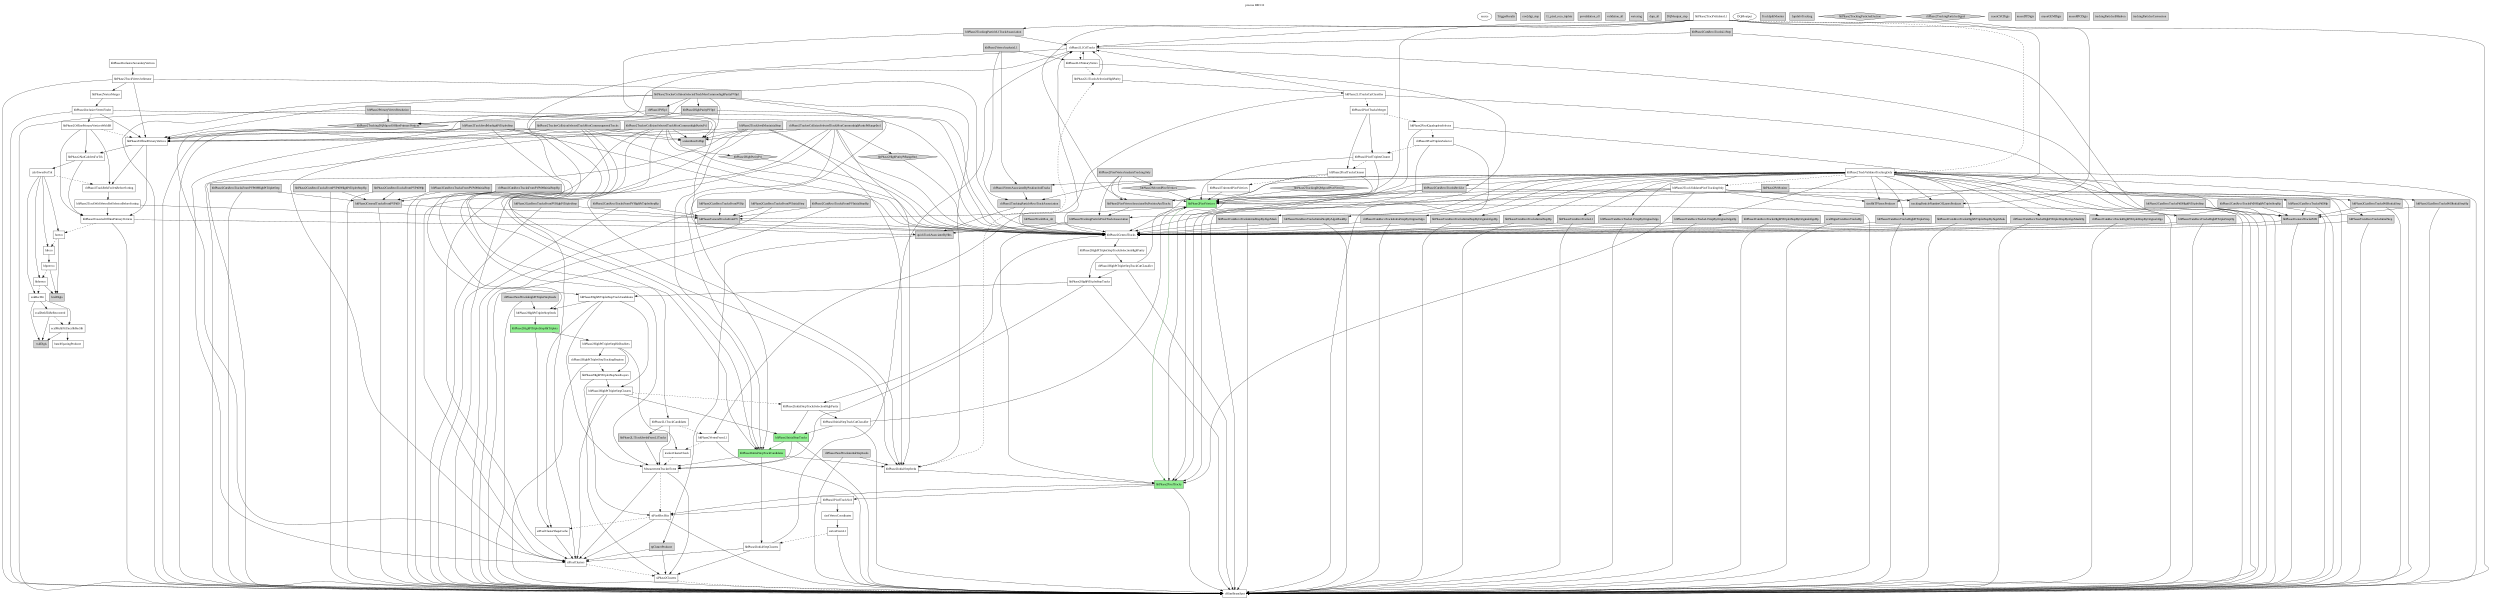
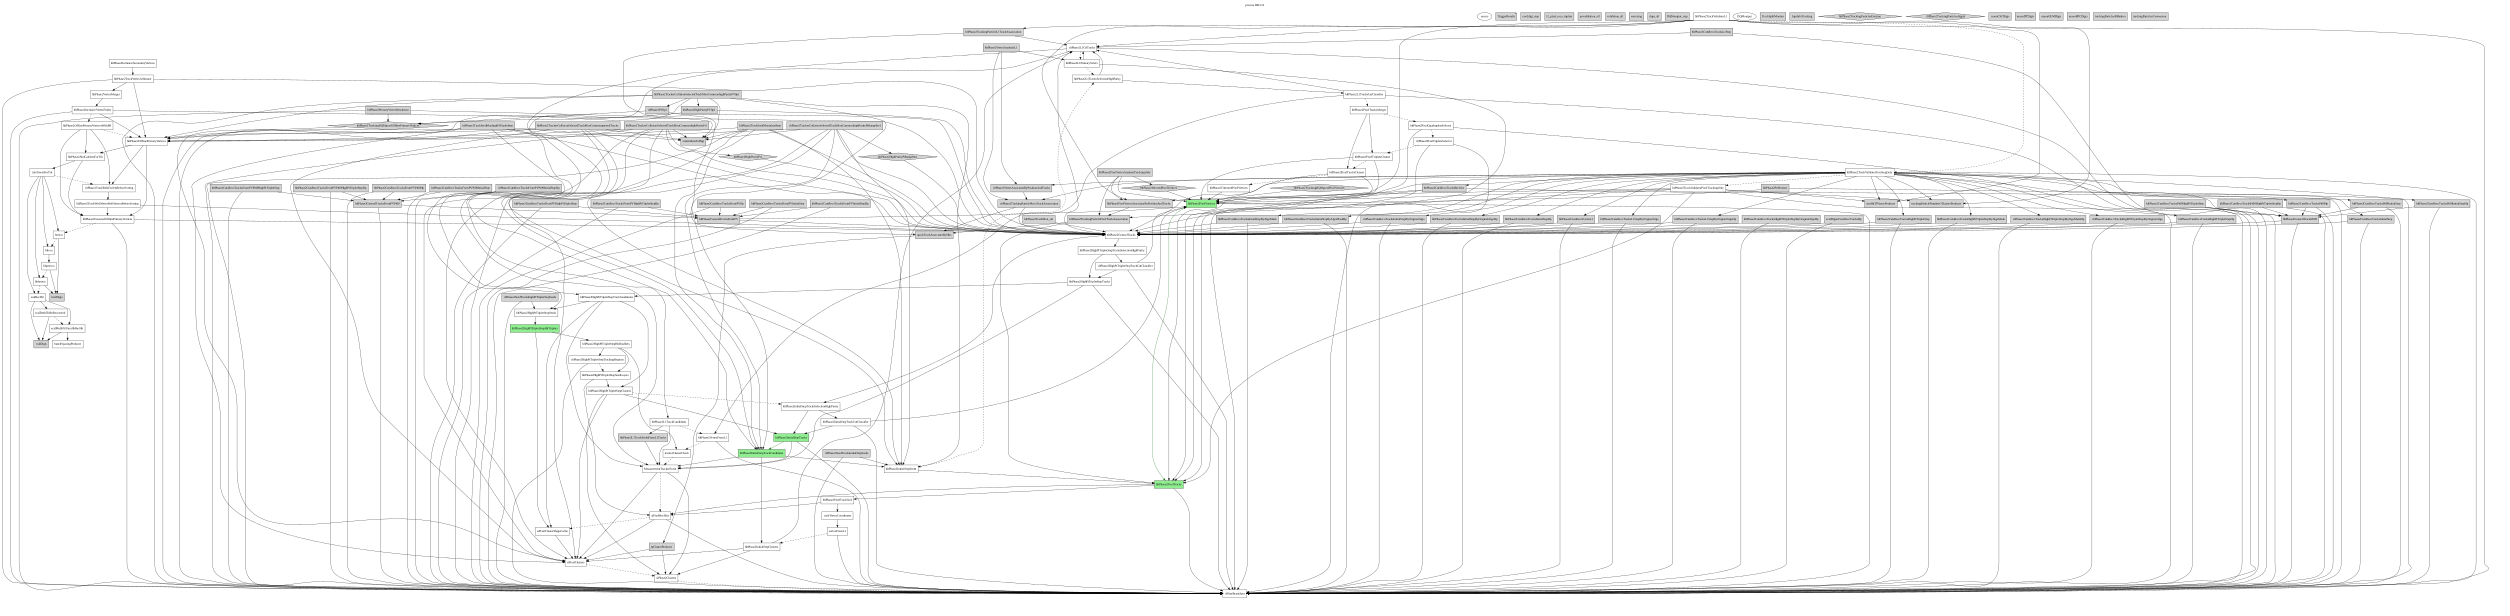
  digraph {
    fontname="Liberation Serif"
    label="process RECO2"
    labelloc=top
    node [color=black fillcolor=lightgrey fontname="Liberation Serif" shape=box style=filled]
    edge [fontname="Liberation Serif"]
    n1 [fillcolor=white label=source shape=oval]
    n2 [label=TriggerResults shape=note]
    n3 [label=raw2digi_step]
    n4 [label=l1_pixel_reco_triplets]
    n5 [label=prevalidation_all]
    n6 [label=validation_all]
    n7 [label=vertexing]
    n8 [label=dqm_all]
    n9 [label=DQMoutput_step]
    n10 [fillcolor=white label=offlineBeamSpot]
    n11 [fillcolor=white label=siPhase2Clusters]
    n12 [fillcolor=white label=siPixelClusters]
    n13 [fillcolor=white label=siPixelClusterShapeCache]
    n14 [fillcolor=white label=siPixelRecHits]
    n15 [fillcolor=white label=MeasurementTrackerEvent]
    n16 [fillcolor=white label=trackerClusterCheck]
    n17 [fillcolor=white label=hltPhase2VertexFromL1]
    n18 [fillcolor=white label=hltPhase2L1TrackCandidates]
    n19 [label=hltPhase2L1TrackSeedsFromL1Tracks]
    n20 [fillcolor=white label=hltPhase2L1CtfTracks]
    n21 [fillcolor=white label=hltPhase2L1PrimaryVertex]
    n22 [fillcolor=white label=hltPhase2L1TracksSelectionHighPurity]
    n23 [fillcolor=white label=hltPhase2L1TracksCutClassifier]
    n24 [fillcolor=white label=hltPhase2PixelTracksMerger]
    n25 [fillcolor=white label=hltPhase2PixelTracksCleaner]
    n26 [fillcolor=white label=hltPhase2PixelTripletsCleaner]
    n27 [fillcolor=white label=hltPhase2PixelQuadrupletsSelector]
    n28 [fillcolor=white label=hltPhase2InitialStepClusters]
    n29 [fillcolor=white label=vertexFromL1]
    n30 [fillcolor=white label=pixelVertexCoordinates]
    n31 [fillcolor=white label=hltPhase2PixelTrackSoA]
    n32 [fillcolor=lightgreen label=hltPhase2PixelTracks]
    n33 [fillcolor=lightgreen label=hltPhase2PixelVertices]
    n34 [fillcolor=white label=hltPhase2TrimmedPixelVertices]
    n35 [fillcolor=white label=hltPhase2PixelTripletsSelector]
    n36 [fillcolor=white label=hltPhase2InitialStepSeeds]
    n37 [fillcolor=lightgreen label=hltPhase2InitialStepTrackCandidates]
    n38 [fillcolor=lightgreen label=hltPhase2InitialStepTracks]
    n39 [fillcolor=white label=hltPhase2InitialStepTrackCutClassifier]
    n40 [fillcolor=white label=hltPhase2InitialStepTracksSelectionHighPurity]
    n41 [fillcolor=white label=hltPhase2HighPtTripletStepClusters]
    n42 [fillcolor=white label=hltPhase2HighPtTripletStepSeedLayers]
    n43 [fillcolor=white label=hltPhase2HighPtTripletStepTrackingRegions]
    n44 [fillcolor=white label=hltPhase2HighPtTripletStepHitDoublets]
    n45 [fillcolor=lightgreen label=hltPhase2HighPtTripletStepHitTriplets]
    n46 [fillcolor=white label=hltPhase2HighPtTripletStepSeeds]
    n47 [fillcolor=white label=hltPhase2HighPtTripletStepTrackCandidates]
    n48 [fillcolor=white label=hltPhase2HighPtTripletStepTracks]
    n49 [fillcolor=white label=hltPhase2HighPtTripletStepTrackCutClassifier]
    n50 [fillcolor=white label=hltPhase2HighPtTripletStepTracksSelectionHighPurity]
    n51 [fillcolor=white label=hltPhase2GeneralTracks]
    n52 [fillcolor=white label=hltPhase2TrackValidatorPixelTrackingOnly]
    n53 [label=hltPhase2PixelVertexAssociatorByPositionAndTracks]
    n54 [label=hltPhase2TrackingParticlePixelTrackAsssociation]
    n55 [label=simHitTPAssocProducer]
    n56 [label=trackingParticleNumberOfLayersProducer]
    n57 [label=quickTrackAssociatorByHits]
    n58 [fillcolor=white label=hltPhase2TrackValidatorTrackingOnly]
    n59 [label=hltPhase2CutsRecoTracksBtvLike]
    n60 [label=hltPhase2CutsRecoTracksHighPtTripletStep]
    n61 [label=hltPhase2CutsRecoTracksHighPtTripletStepByAlgoMask]
    n62 [label=hltPhase2CutsRecoTracksHighPtTripletStepByAlgoMaskHp]
    n63 [label=hltPhase2CutsRecoTracksHighPtTripletStepByOriginalAlgo]
    n64 [label=hltPhase2CutsRecoTracksHighPtTripletStepHp]
    n65 [label=hltPhase2CutsRecoTracksInitialStep]
    n66 [label=hltPhase2CutsRecoTracksInitialStepByAlgoMask]
    n67 [label=hltPhase2CutsRecoTracksInitialStepByAlgoMaskHp]
    n68 [label=hltPhase2CutsRecoTracksInitialStepByOriginalAlgo]
    n69 [label=hltPhase2CutsRecoTracksInitialStepByOriginalAlgoHp]
    n70 [label=hltPhase2CutsRecoTracksInitialStepHp]
    n71 [label=hltPhase2CutsRecoTracksL1]
    n72 [label=hltPhase2CutsRecoTracksL1StepByOriginalAlgo]
    n73 [label=hltPhase2CutsRecoTracksL1StepByOriginalAlgoHp]
    n74 [label=hltPhase2CutsRecoTracksPt09Hp]
    n75 [label=hltPhase2CutsRecoTracksPt09InitialStep]
    n76 [label=hltPhase2CutsRecoTracksPt09InitialStepHp]
    n77 [label=hltPhase2GeneralTracksPt09]
    n78 [label=hltPhase2TrackingParticleRecoTrackAsssociation]
    n79 [label=hltPhase2VertexAssociatorByPositionAndTracks]
    n80 [fillcolor=white label=hltPhase2TrackValidatorL1]
    n81 [label=hltPhase2TrackingParticleL1TrackAsssociation]
    n82 [fillcolor=white label=bunchSpacingProducer]
    n83 [fillcolor=white label=ecalMultiFitUncalibRecHit]
    n84 [label=ecalDigis]
    n85 [fillcolor=white label=ecalDetIdToBeRecovered]
    n86 [fillcolor=white label=ecalRecHit]
    n87 [fillcolor=white label=hbhereco]
    n88 [label=hcalDigis]
    n89 [fillcolor=white label=hfprereco]
    n90 [fillcolor=white label=hfreco]
    n91 [fillcolor=white label=horeco]
    n92 [fillcolor=white label=hltPhase2UnsortedOfflinePrimaryVertices]
    n93 [fillcolor=white label=hltPhase2TrackWithVertexRefSelectorBeforeSorting]
    n94 [fillcolor=white label=hltPhase2TrackRefsForJetsBeforeSorting]
    n95 [fillcolor=white label=caloTowerForTrk]
    n96 [fillcolor=white label=hltPhase2Ak4CaloJetsForTrk]
    n97 [fillcolor=white label=hltPhase2OfflinePrimaryVertices]
    n98 [fillcolor=white label=hltPhase2OfflinePrimaryVerticesWithBS]
    n99 [fillcolor=white label=hltPhase2InclusiveVertexFinder]
    n100 [fillcolor=white label=hltPhase2VertexMerger]
    n101 [fillcolor=white label=hltPhase2TrackVertexArbitrator]
    n102 [fillcolor=white label=hltPhase2InclusiveSecondaryVertices]
    n103 [fillcolor=white label=DQMoutput shape=oval]
    n104 [label=TrackSplitMonitor]
    n105 [label=dqmInfoTracking]
    n106 [label=hltPhase2CutsRecoTracksFromPVHighPtTripletStep]
    n107 [label=hltPhase2GeneralTracksFromPV]
    n108 [label=hltPhase2CutsRecoTracksFromPVHighPtTripletStepHp]
    n109 [label=hltPhase2CutsRecoTracksFromPVHp]
    n110 [label=hltPhase2CutsRecoTracksFromPVInitialStep]
    n111 [label=hltPhase2CutsRecoTracksFromPVInitialStepHp]
    n112 [label=hltPhase2CutsRecoTracksFromPVPt09HighPtTripletStep]
    n113 [label=hltPhase2GeneralTracksFromPVPt09]
    n114 [label=hltPhase2CutsRecoTracksFromPVPt09HighPtTripletStepHp]
    n115 [label=hltPhase2CutsRecoTracksFromPVPt09Hp]
    n116 [label=hltPhase2CutsRecoTracksFromPVPt09InitialStep]
    n117 [label=hltPhase2CutsRecoTracksFromPVPt09InitialStepHp]
    n118 [label=hltPhase2CutsRecoTracksHighPtTripletStepByOriginalAlgoHp]
    n119 [label=ecalDigis2CutsRecoTracksHp]
    n120 [label=hltPhase2CutsRecoTracksL1Step]
    n121 [label=hltPhase2CutsRecoTracksPt09HighPtTripletStep]
    n122 [label=hltPhase2CutsRecoTracksPt09HighPtTripletStepHp]
    n123 [label=hltPhase2HighPurityPV0p1]
    n124 [label=hltPhase2TrackingDQMgoodOfflinePrimaryVertices shape=diamond]
    n125 [label=hltPhase2HighPurityPt1 shape=diamond]
    n126 [label=hltPhase2HighPurityPtRange0to1 shape=diamond]
    n127 [label=hltPhase2PV0p1]
    n128 [label=hltPhase2PixelVertexAnalysisTrackingOnly]
    n129 [label=hltPhase2SelectedPixelVertices shape=diamond]
    n130 [label=hltPhase2PrimaryVertexResolution]
    n131 [label=scalersRawToDigi]
    n132 [label=hltPhase2PvMonitor]
    n133 [label=hltPhase2SeedTrackshighPtTripletStepSeeds]
    n134 [label=hltPhase2SeedTracksinitialStepSeeds]
    n135 [label=hltPhase2TrackMon_ckf]
    n136 [label=hltPhase2TrackSeedMonhighPtTripletStep]
    n137 [label=hltPhase2TrackSeedMoninitialStep]
    n138 [label=hltPhase2TrackerCollisionSelectedTrackMonCommongeneralTracks]
    n139 [label=hltPhase2TrackerCollisionSelectedTrackMonCommonhighPurityPV0p1]
    n140 [label=hltPhase2TrackerCollisionSelectedTrackMonCommonhighPurityPt1]
    n141 [label=hltPhase2TrackerCollisionSelectedTrackMonCommonhighPurityPtRange0to1]
    n142 [label=hltPhase2TrackingDQMgoodPixelVertices shape=diamond]
    n143 [label=tpClusterProducer]
    n144 [label=hltPhase2TrackingParticlesElectron shape=diamond]
    n145 [label=hltPhase2TrackingParticlesSignal shape=diamond]
    n146 [label=hltPhase2VertexAnalysisL1]
    n147 [label=muonCSCDigis]
    n148 [label=muonDTDigis]
    n149 [label=muonGEMDigis]
    n150 [label=muonRPCDigis]
    n151 [label=trackingParticlesBHadron]
    n152 [label=trackingParticlesConversion]
    n11 -> n10 [style=dashed]
    n12 -> n11 [style=dashed]
    n13 -> n12
    n14 -> n10
    n14 -> n12
    n14 -> n13 [style=dashed]
    n15 -> n11
    n15 -> n12
    n15 -> n14 [style=dashed]
    n16 -> n15 [style=dashed]
    n17 -> n10
    n17 -> n16 [style=dashed]
    n18 -> n15
    n18 -> n17 [style=dashed]
    n18 -> n19
    n19 -> n15
    n20 -> n10
    n20 -> n15
    n20 -> n18
    n20 -> n21 [style=dashed]
    n21 -> n10
    n21 -> n20
    n21 -> n22 [style=dashed]
    n22 -> n20
    n22 -> n23
    n23 -> n10
    n23 -> n17
    n23 -> n20
    n23 -> n24 [style=dashed]
    n24 -> n25
    n24 -> n26
    n24 -> n27 [style=dashed]
    n25 -> n32
    n25 -> n33
    n25 -> n34 [style=dashed]
    n26 -> n25 [style=dashed]
    n26 -> n32
    n26 -> n33
    n27 -> n10
    n27 -> n32
    n27 -> n35 [style=dashed]
    n28 -> n11
    n28 -> n12
    n28 -> n20
    n29 -> n10
    n29 -> n28 [style=dashed]
    n30 -> n29
    n31 -> n14
    n31 -> n30
    n32 -> n10
    n32 -> n14
    n32 -> n31
    n33 -> n10
    n33 -> n32 [color=darkgreen]
    n34 -> n33
    n35 -> n10
    n35 -> n26 [style=dashed]
    n35 -> n32
    n36 -> n22 [style=dashed]
    n36 -> n32
    n37 -> n15
    n37 -> n28
    n37 -> n36
    n38 -> n10
    n38 -> n15
    n38 -> n37 [color=darkgreen]
    n39 -> n10
    n39 -> n33
    n39 -> n38
    n40 -> n38
    n40 -> n39
    n41 -> n11
    n41 -> n12
    n41 -> n38
    n41 -> n40 [style=dashed]
    n42 -> n14
    n42 -> n41
    n43 -> n10
    n43 -> n42 [style=dashed]
    n44 -> n16
    n44 -> n42
    n44 -> n43
    n45 -> n13
    n45 -> n44
    n46 -> n45
    n47 -> n13
    n47 -> n15
    n47 -> n41
    n47 -> n46
    n48 -> n10
    n48 -> n15
    n48 -> n47
    n49 -> n10
    n49 -> n33
    n49 -> n48
    n50 -> n48
    n50 -> n49
    n51 -> n20
    n51 -> n40
    n51 -> n50
    n52 -> n10
    n52 -> n32
    n52 -> n33
    n52 -> n53
    n52 -> n54
    n52 -> n55
    n52 -> n56
    n53 -> n54
    n54 -> n32
    n54 -> n57
    n57 -> n143
    n58 -> n10
    n58 -> n33
    n58 -> n51
    n58 -> n52 [style=dashed]
    n58 -> n55
    n58 -> n56
    n58 -> n59
    n58 -> n60
    n58 -> n61
    n58 -> n62
    n58 -> n63
    n58 -> n64
    n58 -> n65
    n58 -> n66
    n58 -> n67
    n58 -> n68
    n58 -> n69
    n58 -> n70
    n58 -> n71
    n58 -> n72
    n58 -> n73
    n58 -> n74
    n58 -> n75
    n58 -> n76
    n58 -> n77
    n58 -> n78
    n58 -> n79
    n59 -> n10
    n59 -> n33
    n59 -> n51
    n60 -> n10
    n60 -> n51
    n61 -> n10
    n61 -> n51
    n62 -> n10
    n62 -> n51
    n63 -> n10
    n63 -> n51
    n64 -> n10
    n64 -> n51
    n65 -> n10
    n65 -> n51
    n66 -> n10
    n66 -> n51
    n67 -> n10
    n67 -> n51
    n68 -> n10
    n68 -> n51
    n69 -> n10
    n69 -> n51
    n70 -> n10
    n70 -> n51
    n71 -> n10
    n71 -> n51
    n72 -> n10
    n72 -> n51
    n73 -> n10
    n73 -> n51
    n74 -> n10
    n74 -> n77
    n75 -> n10
    n75 -> n77
    n76 -> n10
    n76 -> n77
    n77 -> n10
    n77 -> n51
    n78 -> n51
    n78 -> n57
    n79 -> n78
    n80 -> n10
    n80 -> n20
    n80 -> n33
    n80 -> n53
    n80 -> n55
    n80 -> n56
    n80 -> n58 [style=dashed]
    n80 -> n81
    n81 -> n20
    n81 -> n57
    n83 -> n82
    n83 -> n84
    n85 -> n83 [style=dashed]
    n85 -> n84
    n86 -> n83
    n86 -> n84
    n86 -> n85
    n87 -> n86 [style=dashed]
    n87 -> n88
    n89 -> n87 [style=dashed]
    n89 -> n88
    n90 -> n89
    n91 -> n88
    n91 -> n90 [style=dashed]
    n92 -> n10
    n92 -> n51
    n92 -> n91 [style=dashed]
    n93 -> n51
    n93 -> n92
    n94 -> n93
    n95 -> n86
    n95 -> n87
    n95 -> n90
    n95 -> n91
    n95 -> n94 [style=dashed]
    n96 -> n92
    n96 -> n95
    n97 -> n92
    n97 -> n94
    n97 -> n96
    n98 -> n92
    n98 -> n94
    n98 -> n96
    n98 -> n97 [style=dashed]
    n99 -> n10
    n99 -> n51
    n99 -> n97
    n99 -> n98 [style=dashed]
    n100 -> n99
    n101 -> n10
    n101 -> n51
    n101 -> n97
    n101 -> n100
    n102 -> n101
    n106 -> n10
    n106 -> n107
-   n33 -> n107
+   n107 -> n33
    n107 -> n51
    n108 -> n10
    n108 -> n107
    n109 -> n10
    n109 -> n107
    n110 -> n10
    n110 -> n107
    n111 -> n10
    n111 -> n107
    n112 -> n10
    n112 -> n113
    n113 -> n10
    n113 -> n107
    n114 -> n10
    n114 -> n113
    n115 -> n10
    n115 -> n113
    n116 -> n10
    n116 -> n113
    n117 -> n10
    n117 -> n113
    n118 -> n10
    n118 -> n51
    n119 -> n10
    n119 -> n51
    n120 -> n10
    n120 -> n20
    n121 -> n10
    n121 -> n77
    n122 -> n10
    n122 -> n77
    n123 -> n51
    n123 -> n124
    n124 -> n97
    n125 -> n51
    n126 -> n51
    n127 -> n51
    n127 -> n124
    n128 -> n33
    n128 -> n53
    n128 -> n54
    n128 -> n129
    n129 -> n33
    n130 -> n10
    n130 -> n124
    n130 -> n131
    n132 -> n10
    n132 -> n33
    n133 -> n10
    n133 -> n46
    n134 -> n10
    n134 -> n36
    n135 -> n51
    n136 -> n10
    n136 -> n12
    n136 -> n46
    n136 -> n47
    n136 -> n51
    n136 -> n97
    n136 -> n131
    n137 -> n10
    n137 -> n12
    n137 -> n36
    n137 -> n37
    n137 -> n51
    n137 -> n97
    n137 -> n131
    n138 -> n10
    n138 -> n12
    n138 -> n36
    n138 -> n37
    n138 -> n51
    n138 -> n97
    n138 -> n131
    n139 -> n10
    n139 -> n12
    n139 -> n36
    n139 -> n37
    n139 -> n97
    n139 -> n123
    n139 -> n127
    n139 -> n131
    n140 -> n10
    n140 -> n12
    n140 -> n36
    n140 -> n37
    n140 -> n51
    n140 -> n97
    n140 -> n125
    n140 -> n131
    n141 -> n10
    n141 -> n12
    n141 -> n36
    n141 -> n37
    n141 -> n51
    n141 -> n97
    n141 -> n126
    n141 -> n131
    n142 -> n33
    n143 -> n11
    n143 -> n12
    n146 -> n21
    n146 -> n78
    n146 -> n79
  }
